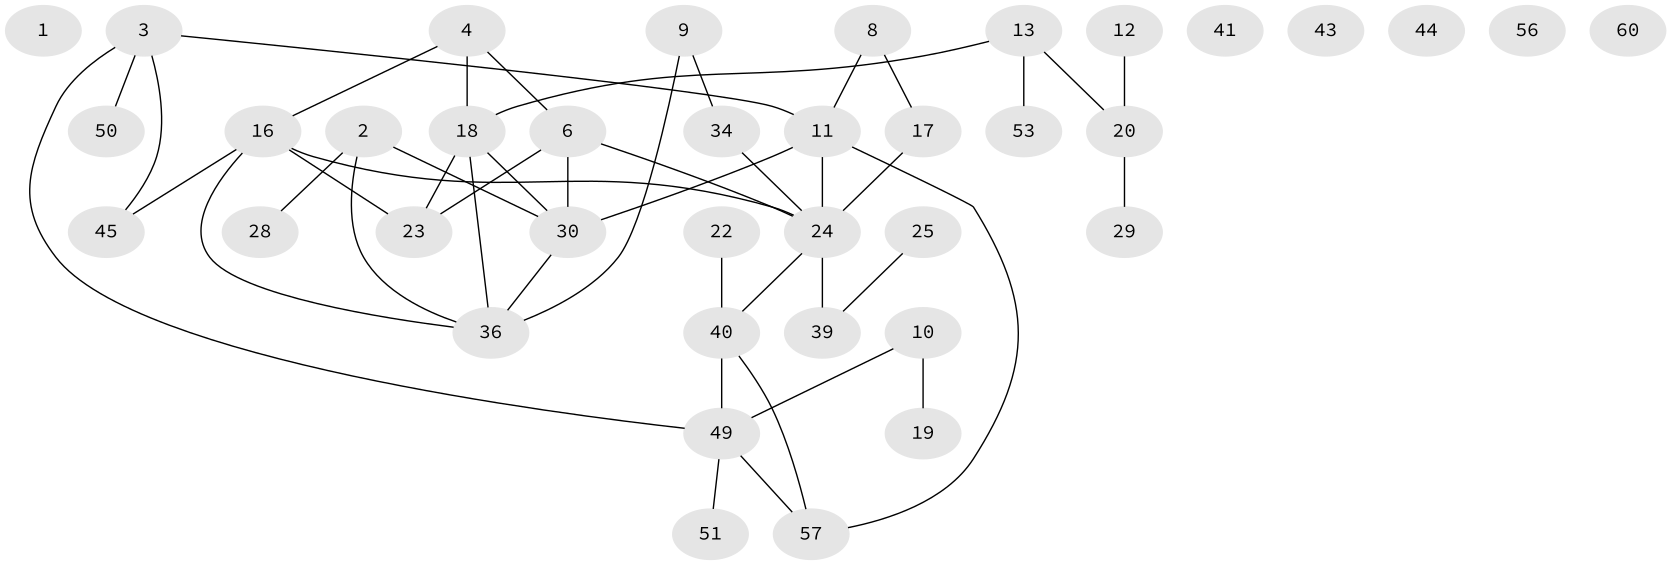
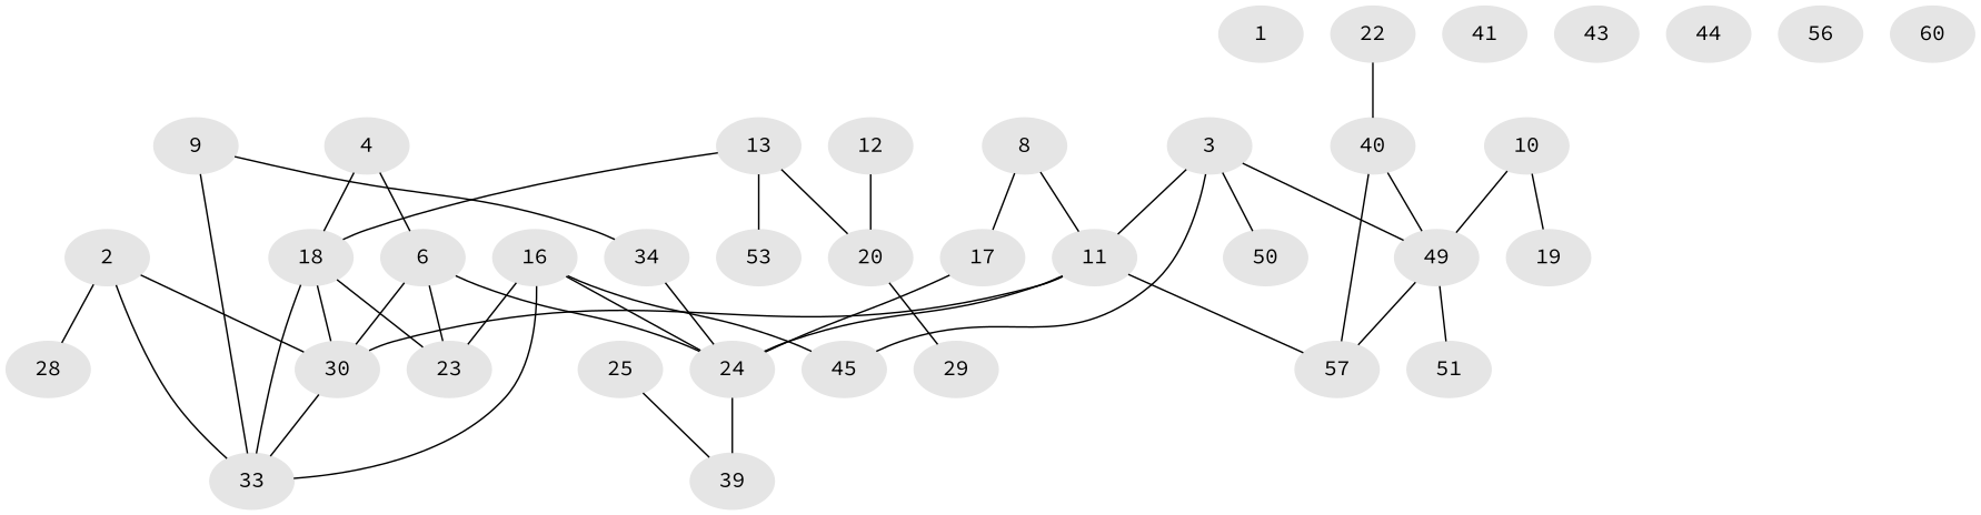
  graph {
    fontname="Source Code Pro"
    node [color=gray90 fontname="Source Code Pro" style=filled]
    edge [fontname="Source Code Pro"]
    1
    2 [super="+47"]
    28 [super="+46"]
    30
-   33 [super="+37" label=36]
+   33 [super="+37"]
    3 [super="+7"]
    11 [super="+35"]
    45
    49 [super="+55"]
    50 [super="+59"]
    24 [super="+39"]
    57
    51
    6 [super="+36"]
    23 [super="+48"]
    4
    16 [super="+31"]
    18 [super="+52"]
    40 [super="+54"]
    n20 [label=39 super="+58"]
    8 [super="+42"]
    17 [super="+38"]
    9 [super="+21"]
    34
    10 [super="+15"]
    19
    12 [super="+26"]
    20 [super="+27"]
    29
    13 [super="+14"]
    53
    22
    25
    41
    43
    44
    56
    60
    2 -- 28
    2 -- 30
    2 -- 33
    30 -- 33
    3 -- 11
    3 -- 45
    3 -- 49
    3 -- 50
    11 -- 30
    11 -- 24
    11 -- 57
    49 -- 57
    49 -- 51
-   24 -- 40
    24 -- n20 [weight=2]
    6 -- 30
    6 -- 24
    6 -- 23
    4 -- 6
-   4 -- 16
    4 -- 18
    16 -- 33
    16 -- 45
    16 -- 24
    16 -- 23
    18 -- 30
    18 -- 33
    18 -- 23
    40 -- 49
    40 -- 57
    8 -- 11
    8 -- 17
    17 -- 24
    9 -- 33
    9 -- 34
    34 -- 24
    10 -- 49
    10 -- 19
    12 -- 20
    20 -- 29
    13 -- 18
    13 -- 20
    13 -- 53
    22 -- 40
    25 -- n20
  }
